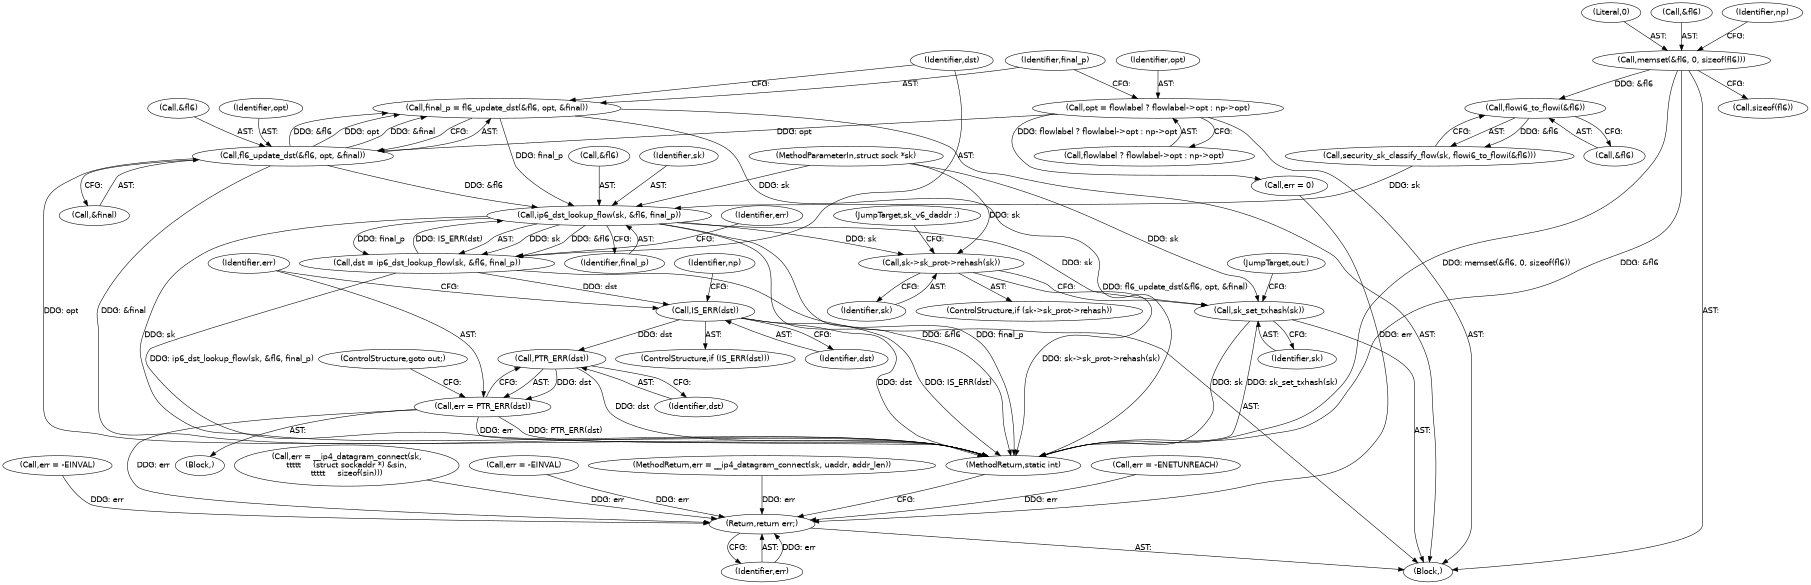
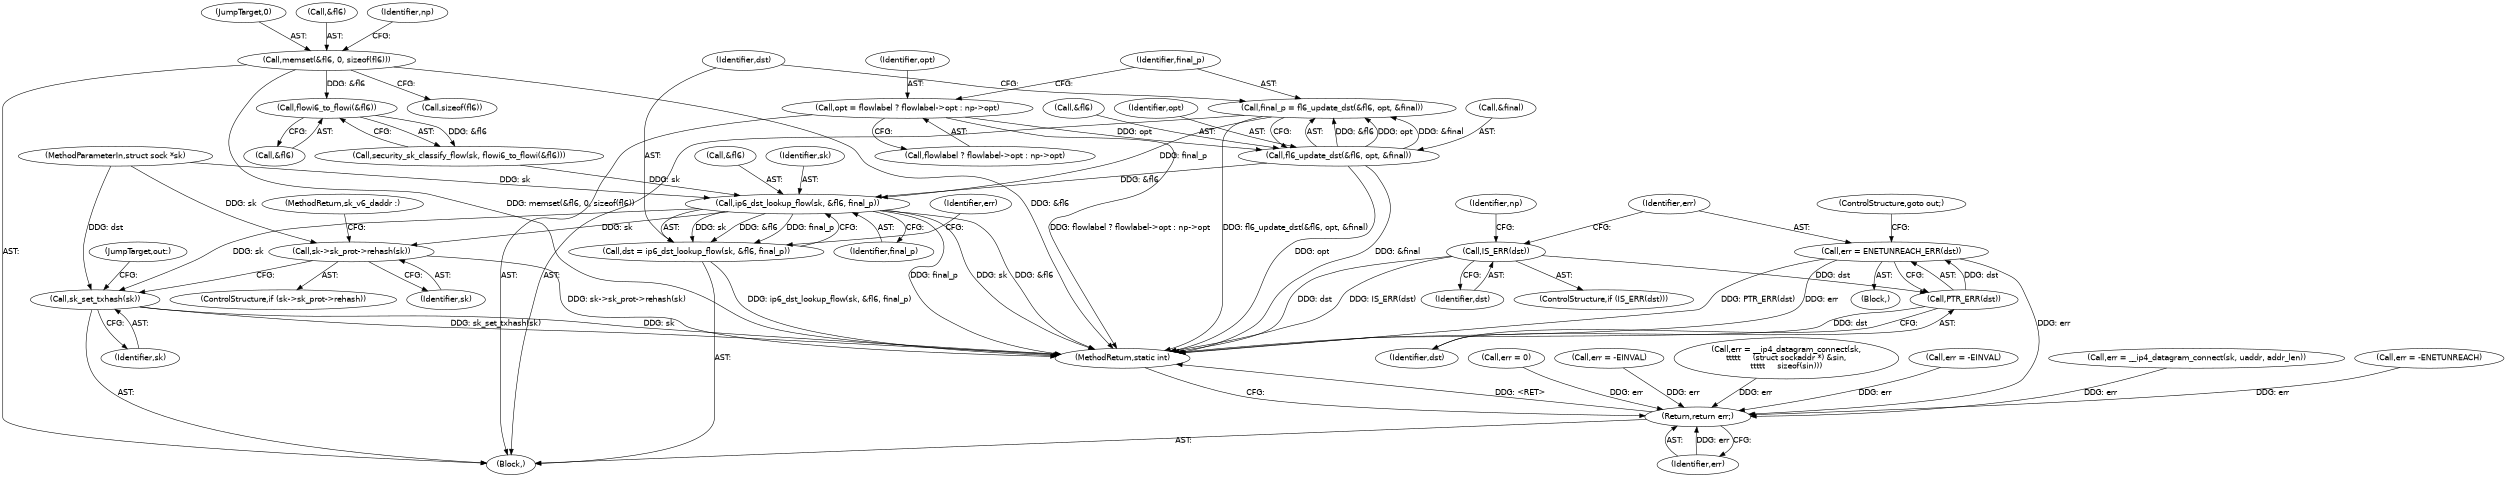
  digraph {
    fontname="DejaVu Sans"
    node [fontname="DejaVu Sans"]
    edge [fontname="DejaVu Sans"]
    n1 [label="(Call,final_p = fl6_update_dst(&fl6, opt, &final))"]
    n2 [label="(Call,fl6_update_dst(&fl6, opt, &final))"]
    n3 [label="(Call,ip6_dst_lookup_flow(sk, &fl6, final_p))"]
    n4 [label="(MethodReturn,static int)"]
    n5 [label="(Block,)"]
    n6 [label="(Call,&final)"]
    n7 [label="(Call,dst = ip6_dst_lookup_flow(sk, &fl6, final_p))"]
    n8 [label="(Call,sk->sk_prot->rehash(sk))"]
    n9 [label="(Call,sk_set_txhash(sk))"]
    n10 [label="(Identifier,final_p)"]
    n11 [label="(Return,return err;)"]
    n12 [label="(Call,flowi6_to_flowi(&fl6))"]
    n13 [label="(Call,&fl6)"]
    n14 [label="(Call,security_sk_classify_flow(sk, flowi6_to_flowi(&fl6)))"]
    n15 [label="(Call,memset(&fl6, 0, sizeof(fl6)))"]
    n16 [label="(Call,sizeof(fl6))"]
    n17 [label="(Call,opt = flowlabel ? flowlabel->opt : np->opt)"]
    n18 [label="(Call,flowlabel ? flowlabel->opt : np->opt)"]
    n19 [label="(Call,IS_ERR(dst))"]
    n20 [label="(ControlStructure,if (sk->sk_prot->rehash))"]
    n21 [label="(Identifier,sk)"]
    n22 [label="(Identifier,sk)"]
    n23 [label="(Call,PTR_ERR(dst))"]
    n24 [label="(Identifier,dst)"]
    n25 [label="(ControlStructure,if (IS_ERR(dst)))"]
-   n26 [label="(Call,err = PTR_ERR(dst))"]
+   n26 [label="(Call,err = ENETUNREACH_ERR(dst))"]
    n27 [label="(Identifier,dst)"]
    n28 [label="(Block,)"]
    n29 [label="(Identifier,err)"]
    n30 [label="(Identifier,err)"]
-   n31 [label="(MethodReturn,err = __ip4_datagram_connect(sk, uaddr, addr_len))"]
+   n31 [label="(Call,err = __ip4_datagram_connect(sk, uaddr, addr_len))"]
    n32 [label="(Call,err = -ENETUNREACH)"]
-   n33 [label="(Literal,0)"]
+   n33 [label="(JumpTarget,0)"]
    n34 [label="(JumpTarget,out:)"]
    n35 [label="(Call,&fl6)"]
    n36 [label="(Identifier,dst)"]
    n37 [label="(ControlStructure,goto out;)"]
    n38 [label="(Identifier,err)"]
    n39 [label="(MethodParameterIn,struct sock *sk)"]
    n40 [label="(Call,&fl6)"]
    n41 [label="(Identifier,opt)"]
    n42 [label="(Call,err = 0)"]
    n43 [label="(Call,&fl6)"]
    n44 [label="(Call,err = -EINVAL)"]
    n45 [label="(Identifier,opt)"]
-   n46 [label="(JumpTarget,sk_v6_daddr :)"]
+   n46 [label="(MethodReturn,sk_v6_daddr :)"]
    n47 [label="(Identifier,np)"]
    n48 [label="(Call,err = __ip4_datagram_connect(sk,\n\t\t\t\t\t     (struct sockaddr *) &sin,\n\t\t\t\t\t     sizeof(sin)))"]
    n49 [label="(Identifier,final_p)"]
    n50 [label="(Identifier,sk)"]
    n51 [label="(Identifier,np)"]
    n52 [label="(Call,err = -EINVAL)"]
    n1 -> n2 [label="CFG: "]
    n1 -> n3 [label="DDG: final_p"]
    n1 -> n4 [label="DDG: fl6_update_dst(&fl6, opt, &final)"]
    n1 -> n5 [label="AST: "]
    n2 -> n1 [label="AST: "]
    n2 -> n1 [label="DDG: &fl6"]
    n2 -> n1 [label="DDG: opt"]
    n2 -> n1 [label="DDG: &final"]
    n2 -> n3 [label="DDG: &fl6"]
    n2 -> n4 [label="DDG: &final"]
    n2 -> n4 [label="DDG: opt"]
-   n2 -> n6 [label="CFG: "]
    n3 -> n4 [label="DDG: &fl6"]
    n3 -> n4 [label="DDG: final_p"]
    n3 -> n4 [label="DDG: sk"]
    n3 -> n7 [label="AST: "]
    n3 -> n7 [label="DDG: sk"]
    n3 -> n7 [label="DDG: &fl6"]
    n3 -> n7 [label="DDG: final_p"]
    n3 -> n8 [label="DDG: sk"]
    n3 -> n9 [label="DDG: sk"]
    n3 -> n10 [label="CFG: "]
    n4 -> n11 [label="CFG: "]
    n6 -> n2 [label="AST: "]
-   n7 -> n3 [label="DDG: IS_ERR(dst)"]
+   n7 -> n3 [label="CFG: "]
    n7 -> n4 [label="DDG: ip6_dst_lookup_flow(sk, &fl6, final_p)"]
    n7 -> n5 [label="AST: "]
-   n7 -> n19 [label="DDG: dst"]
    n8 -> n4 [label="DDG: sk->sk_prot->rehash(sk)"]
    n8 -> n9 [label="CFG: "]
    n8 -> n20 [label="AST: "]
    n8 -> n21 [label="CFG: "]
    n9 -> n4 [label="DDG: sk_set_txhash(sk)"]
    n9 -> n4 [label="DDG: sk"]
    n9 -> n5 [label="AST: "]
    n9 -> n22 [label="CFG: "]
    n10 -> n3 [label="AST: "]
+   n11 -> n4 [label="DDG: <RET>"]
    n11 -> n5 [label="AST: "]
    n11 -> n29 [label="CFG: "]
    n12 -> n13 [label="CFG: "]
    n12 -> n14 [label="AST: "]
    n12 -> n14 [label="DDG: &fl6"]
    n13 -> n12 [label="AST: "]
    n14 -> n3 [label="DDG: sk"]
    n14 -> n12 [label="CFG: "]
    n15 -> n4 [label="DDG: memset(&fl6, 0, sizeof(fl6))"]
    n15 -> n4 [label="DDG: &fl6"]
    n15 -> n5 [label="AST: "]
    n15 -> n12 [label="DDG: &fl6"]
    n15 -> n16 [label="CFG: "]
    n17 -> n2 [label="DDG: opt"]
-   n17 -> n42 [label="DDG: flowlabel ? flowlabel->opt : np->opt"]
+   n17 -> n4 [label="DDG: flowlabel ? flowlabel->opt : np->opt"]
    n17 -> n5 [label="AST: "]
    n17 -> n18 [label="CFG: "]
    n18 -> n17 [label="AST: "]
    n19 -> n4 [label="DDG: dst"]
    n19 -> n4 [label="DDG: IS_ERR(dst)"]
    n19 -> n23 [label="DDG: dst"]
    n19 -> n24 [label="CFG: "]
    n19 -> n25 [label="AST: "]
    n21 -> n8 [label="AST: "]
    n22 -> n9 [label="AST: "]
    n23 -> n4 [label="DDG: dst"]
    n23 -> n26 [label="AST: "]
    n23 -> n26 [label="DDG: dst"]
    n23 -> n27 [label="CFG: "]
    n24 -> n19 [label="AST: "]
    n26 -> n4 [label="DDG: PTR_ERR(dst)"]
    n26 -> n4 [label="DDG: err"]
    n26 -> n11 [label="DDG: err"]
    n26 -> n23 [label="CFG: "]
    n26 -> n28 [label="AST: "]
    n27 -> n23 [label="AST: "]
    n29 -> n11 [label="AST: "]
    n29 -> n11 [label="DDG: err"]
    n30 -> n19 [label="CFG: "]
    n30 -> n26 [label="AST: "]
    n31 -> n11 [label="DDG: err"]
    n32 -> n11 [label="DDG: err"]
    n33 -> n15 [label="AST: "]
    n34 -> n9 [label="CFG: "]
    n35 -> n2 [label="AST: "]
    n36 -> n1 [label="CFG: "]
    n36 -> n7 [label="AST: "]
    n37 -> n26 [label="CFG: "]
    n38 -> n7 [label="CFG: "]
    n39 -> n3 [label="DDG: sk"]
    n39 -> n8 [label="DDG: sk"]
-   n39 -> n9 [label="DDG: sk"]
+   n39 -> n9 [label="DDG: dst"]
    n40 -> n3 [label="AST: "]
    n41 -> n17 [label="AST: "]
    n42 -> n11 [label="DDG: err"]
    n43 -> n15 [label="AST: "]
    n44 -> n11 [label="DDG: err"]
    n45 -> n2 [label="AST: "]
    n46 -> n8 [label="CFG: "]
    n47 -> n19 [label="CFG: "]
    n48 -> n11 [label="DDG: err"]
    n49 -> n1 [label="AST: "]
    n49 -> n17 [label="CFG: "]
    n50 -> n3 [label="AST: "]
    n51 -> n15 [label="CFG: "]
    n52 -> n11 [label="DDG: err"]
  }
